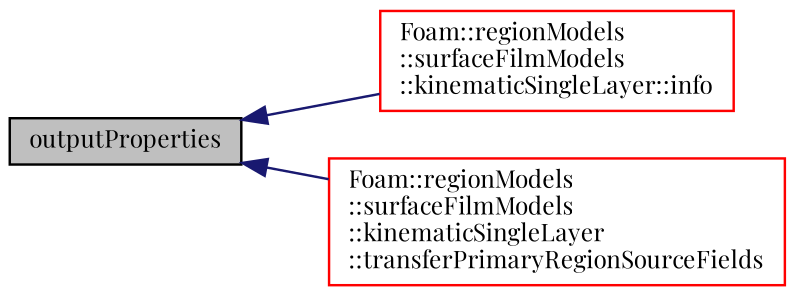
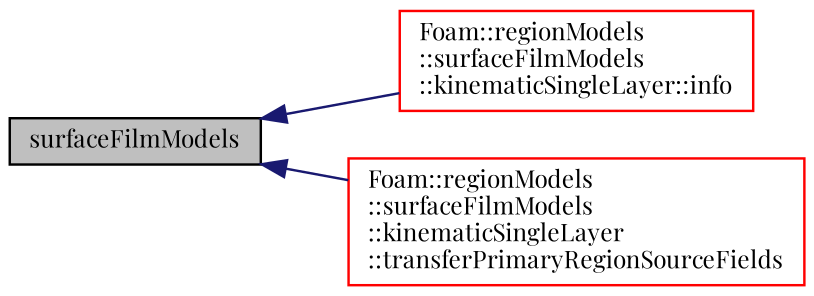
  digraph {
    rankdir=LR
    fontname="Playfair Display"
    node [color=red fontname="Playfair Display" fontsize=10 shape=record]
    edge [color=midnightblue dir=back fontname="Playfair Display" fontsize=10 labelfontname=FreeSans labelfontsize=10 style=solid]
-   n1 [color=black fillcolor=grey75 fontcolor=black height=0.2 label=outputProperties style=filled width=0.4]
+   n1 [color=black fillcolor=grey75 fontcolor=black height=0.2 label=surfaceFilmModels style=filled width=0.4]
    n2 [height=0.2 label="Foam::regionModels\l::surfaceFilmModels\l::kinematicSingleLayer::info" width=0.4]
    n3 [height=0.2 label="Foam::regionModels\l::surfaceFilmModels\l::kinematicSingleLayer\l::transferPrimaryRegionSourceFields" width=0.4]
    n1 -> n2
    n1 -> n3
  }
